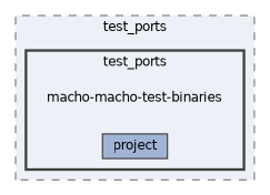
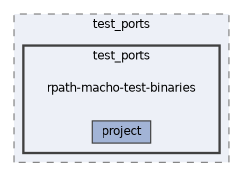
  digraph {
    compound=true
    rankdir=LR
    node [fontname=Helvetica fontsize=10]
-   n1 [height=0.2 label="macho-macho-test-binaries" shape=plaintext width=0.4]
+   n1 [height=0.2 label="rpath-macho-test-binaries" shape=plaintext width=0.4]
    n2 [color=grey25 fillcolor="#a2b4d6" height=0.2 label=project shape=box style=filled width=0.4]
    subgraph cluster_1 {
      bgcolor="#edf0f7"
      fontname=Helvetica
      fontsize=10
      label=test_ports
      pencolor=grey50
      style="filled,dashed"
      subgraph cluster_2 {
        bgcolor="#edf0f7"
        fontname=Helvetica
        fontsize=10
        pencolor=grey25
        style="filled,bold"
        n1
        n2
      }
    }
  }
